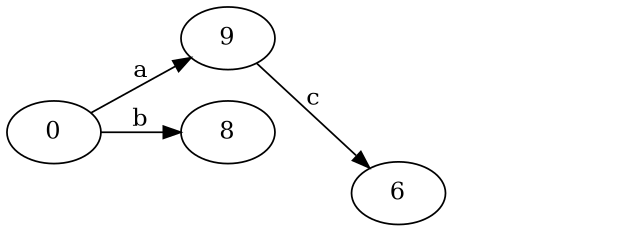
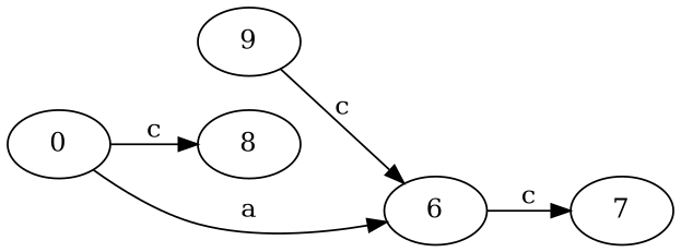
  strict digraph {
    rankdir=LR
    n1 [label=9]
    0
    n3 [label=8]
    6
+   7
    n1 -> 6 [label=c]
-   0 -> n1 [label=a]
-   0 -> n3 [label=b]
+   0 -> 6 [label=a]
+   0 -> n3 [label=c]
+   6 -> 7 [label=c]
  }
